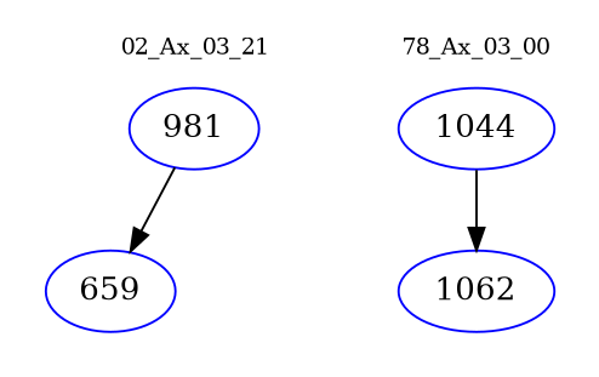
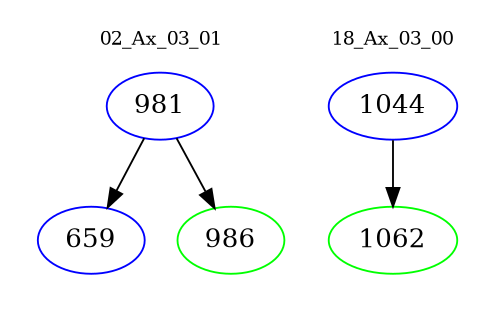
  digraph {
    node [color=blue]
    edge [color=black]
    n1 [label=981]
    n2 [label=659]
+   n3 [color=green label=986]
    n4 [label=1044]
-   n5 [label=1062]
+   n5 [color=green label=1062]
    subgraph cluster_1 {
      color=white
      fontsize=10
-     label="02_Ax_03_21"
+     label="02_Ax_03_01"
      n1
      n2
+     n3
    }
    subgraph cluster_2 {
      color=white
      fontsize=10
-     label="78_Ax_03_00"
+     label="18_Ax_03_00"
      n4
      n5
    }
    n1 -> n2
+   n1 -> n3
    n4 -> n5
  }
